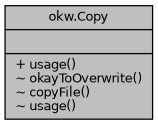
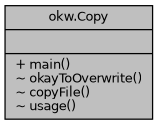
  digraph {
    fontname="DejaVu Sans"
-   n1 [color=black fillcolor=grey75 fontcolor=black fontname="DejaVu Sans" fontsize=10 height=0.2 label="{okw.Copy\n||+ usage()\l~ okayToOverwrite()\l~ copyFile()\l~ usage()\l}" shape=record style=filled width=0.4]
+   n1 [color=black fillcolor=grey75 fontcolor=black fontname="DejaVu Sans" fontsize=10 height=0.2 label="{okw.Copy\n||+ main()\l~ okayToOverwrite()\l~ copyFile()\l~ usage()\l}" shape=record style=filled width=0.4]
  }
